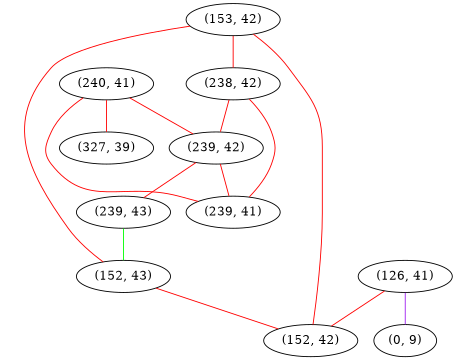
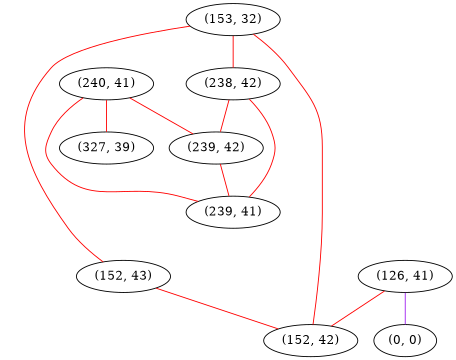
  graph {
    edge [color=red weight=1]
-   "(153, 42)"
+   "(153, 42)" [label="(153, 32)"]
    "(238, 42)"
    "(152, 43)"
    "(152, 42)"
    "(239, 42)"
    "(239, 41)"
-   "(239, 43)"
    "(240, 41)"
    "(327, 39)"
    "(126, 41)"
-   "(0, 0)" [label="(0, 9)"]
+   "(0, 0)"
    "(153, 42)" -- "(238, 42)"
    "(153, 42)" -- "(152, 43)"
    "(153, 42)" -- "(152, 42)"
    "(238, 42)" -- "(239, 42)"
    "(238, 42)" -- "(239, 41)"
    "(152, 43)" -- "(152, 42)"
    "(239, 42)" -- "(239, 41)"
-   "(239, 42)" -- "(239, 43)"
-   "(239, 43)" -- "(152, 43)" [color=green weight=2]
    "(240, 41)" -- "(239, 42)"
    "(240, 41)" -- "(239, 41)"
    "(240, 41)" -- "(327, 39)"
    "(126, 41)" -- "(152, 42)"
    "(126, 41)" -- "(0, 0)" [color=purple weight=4]
  }
